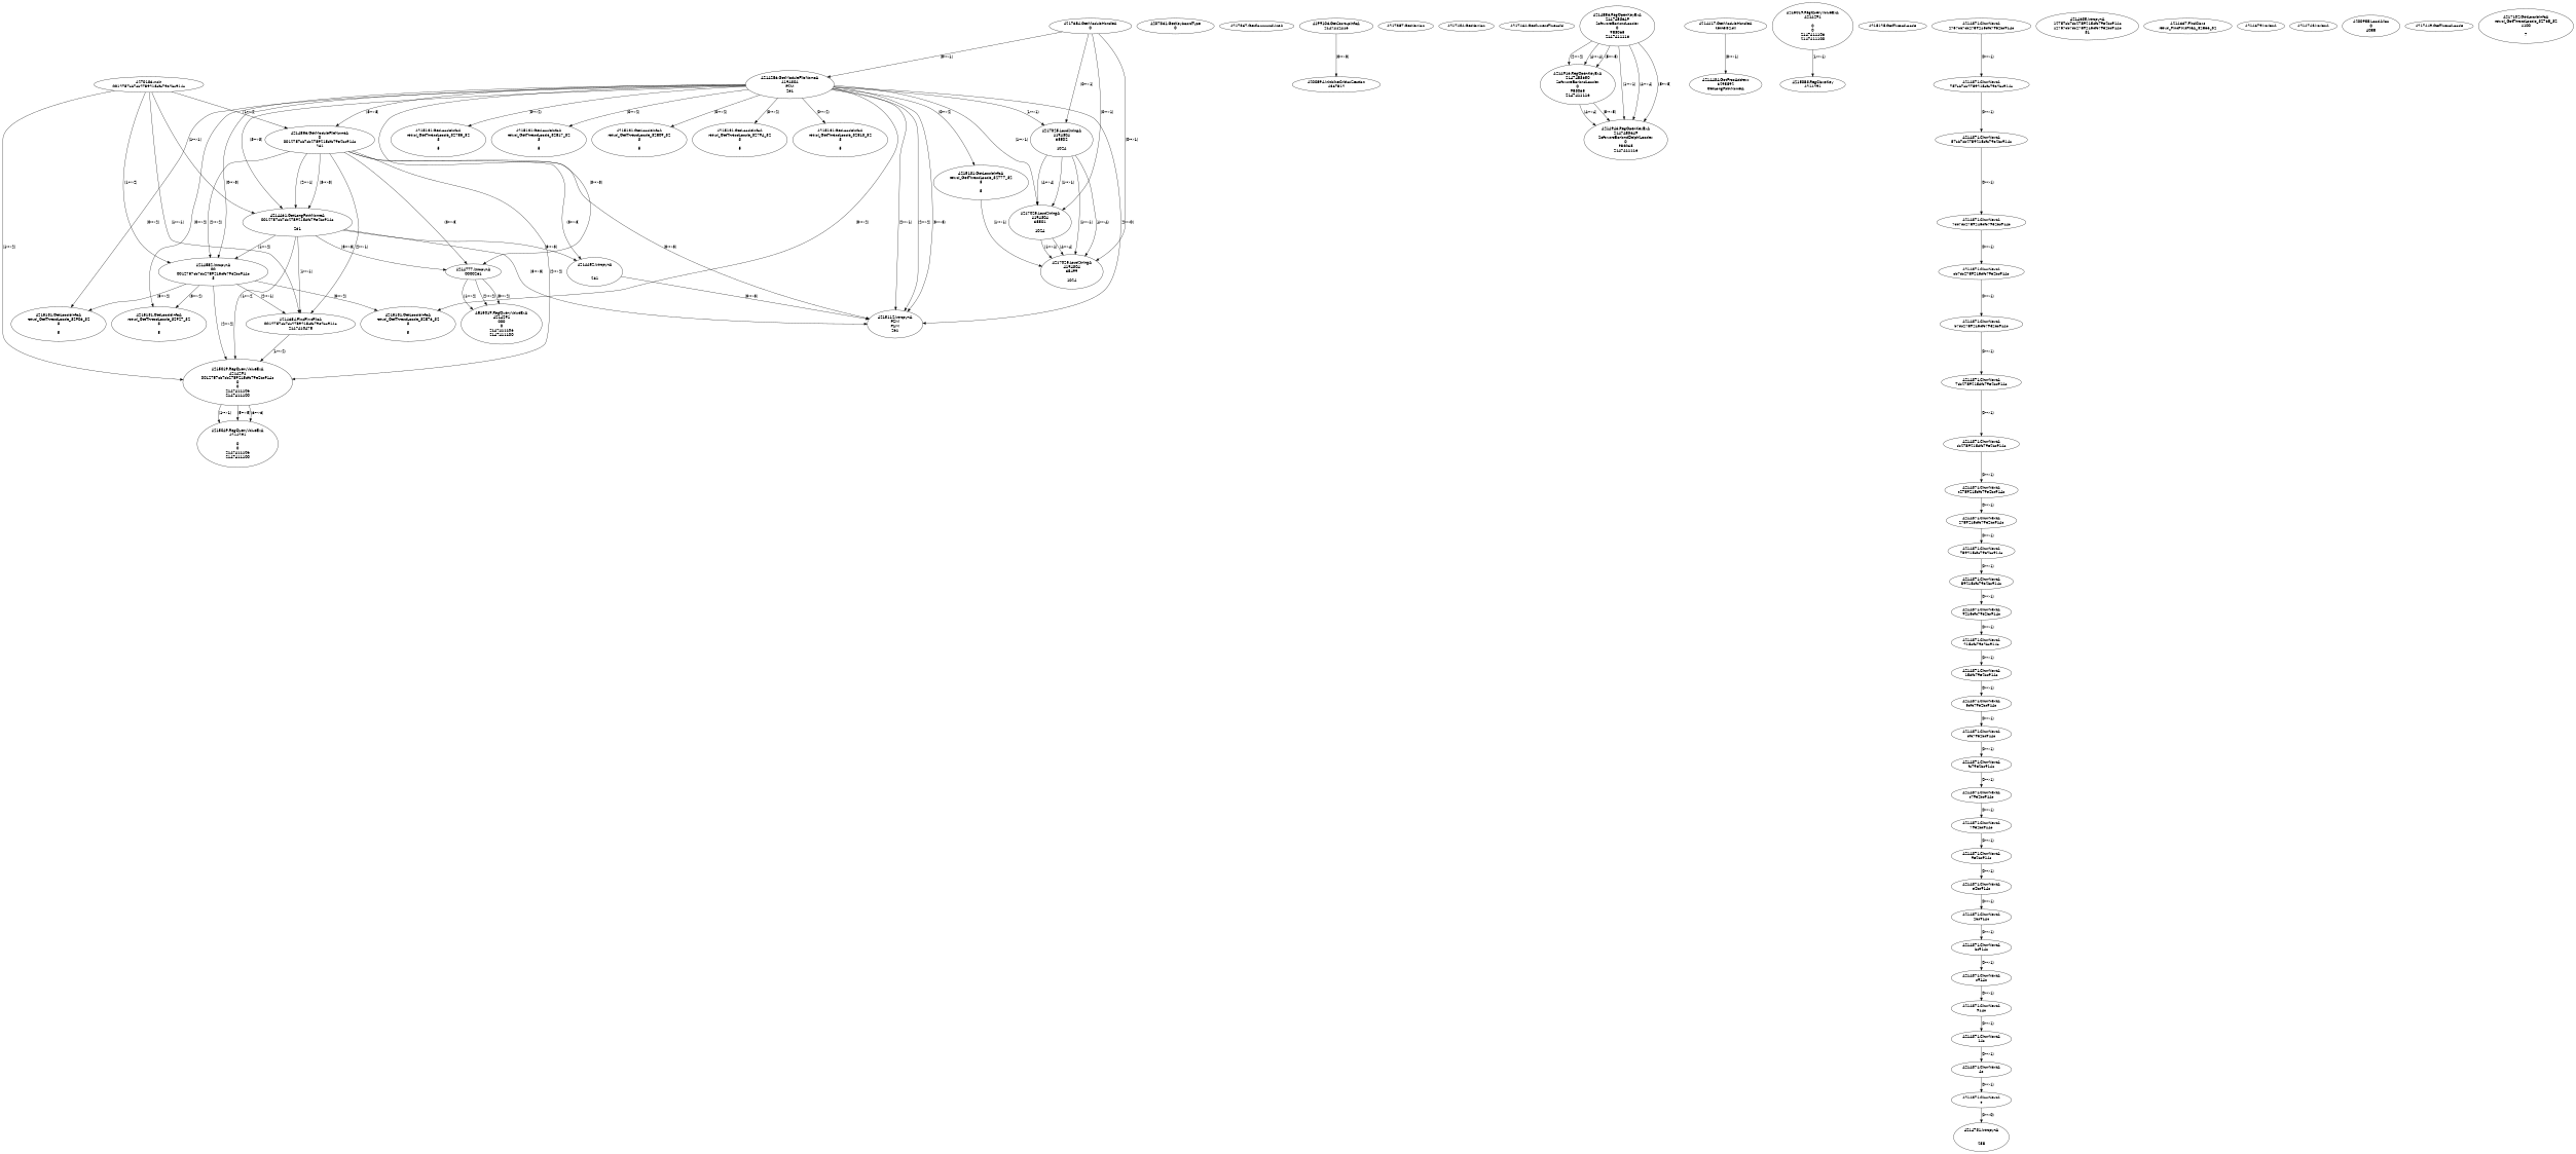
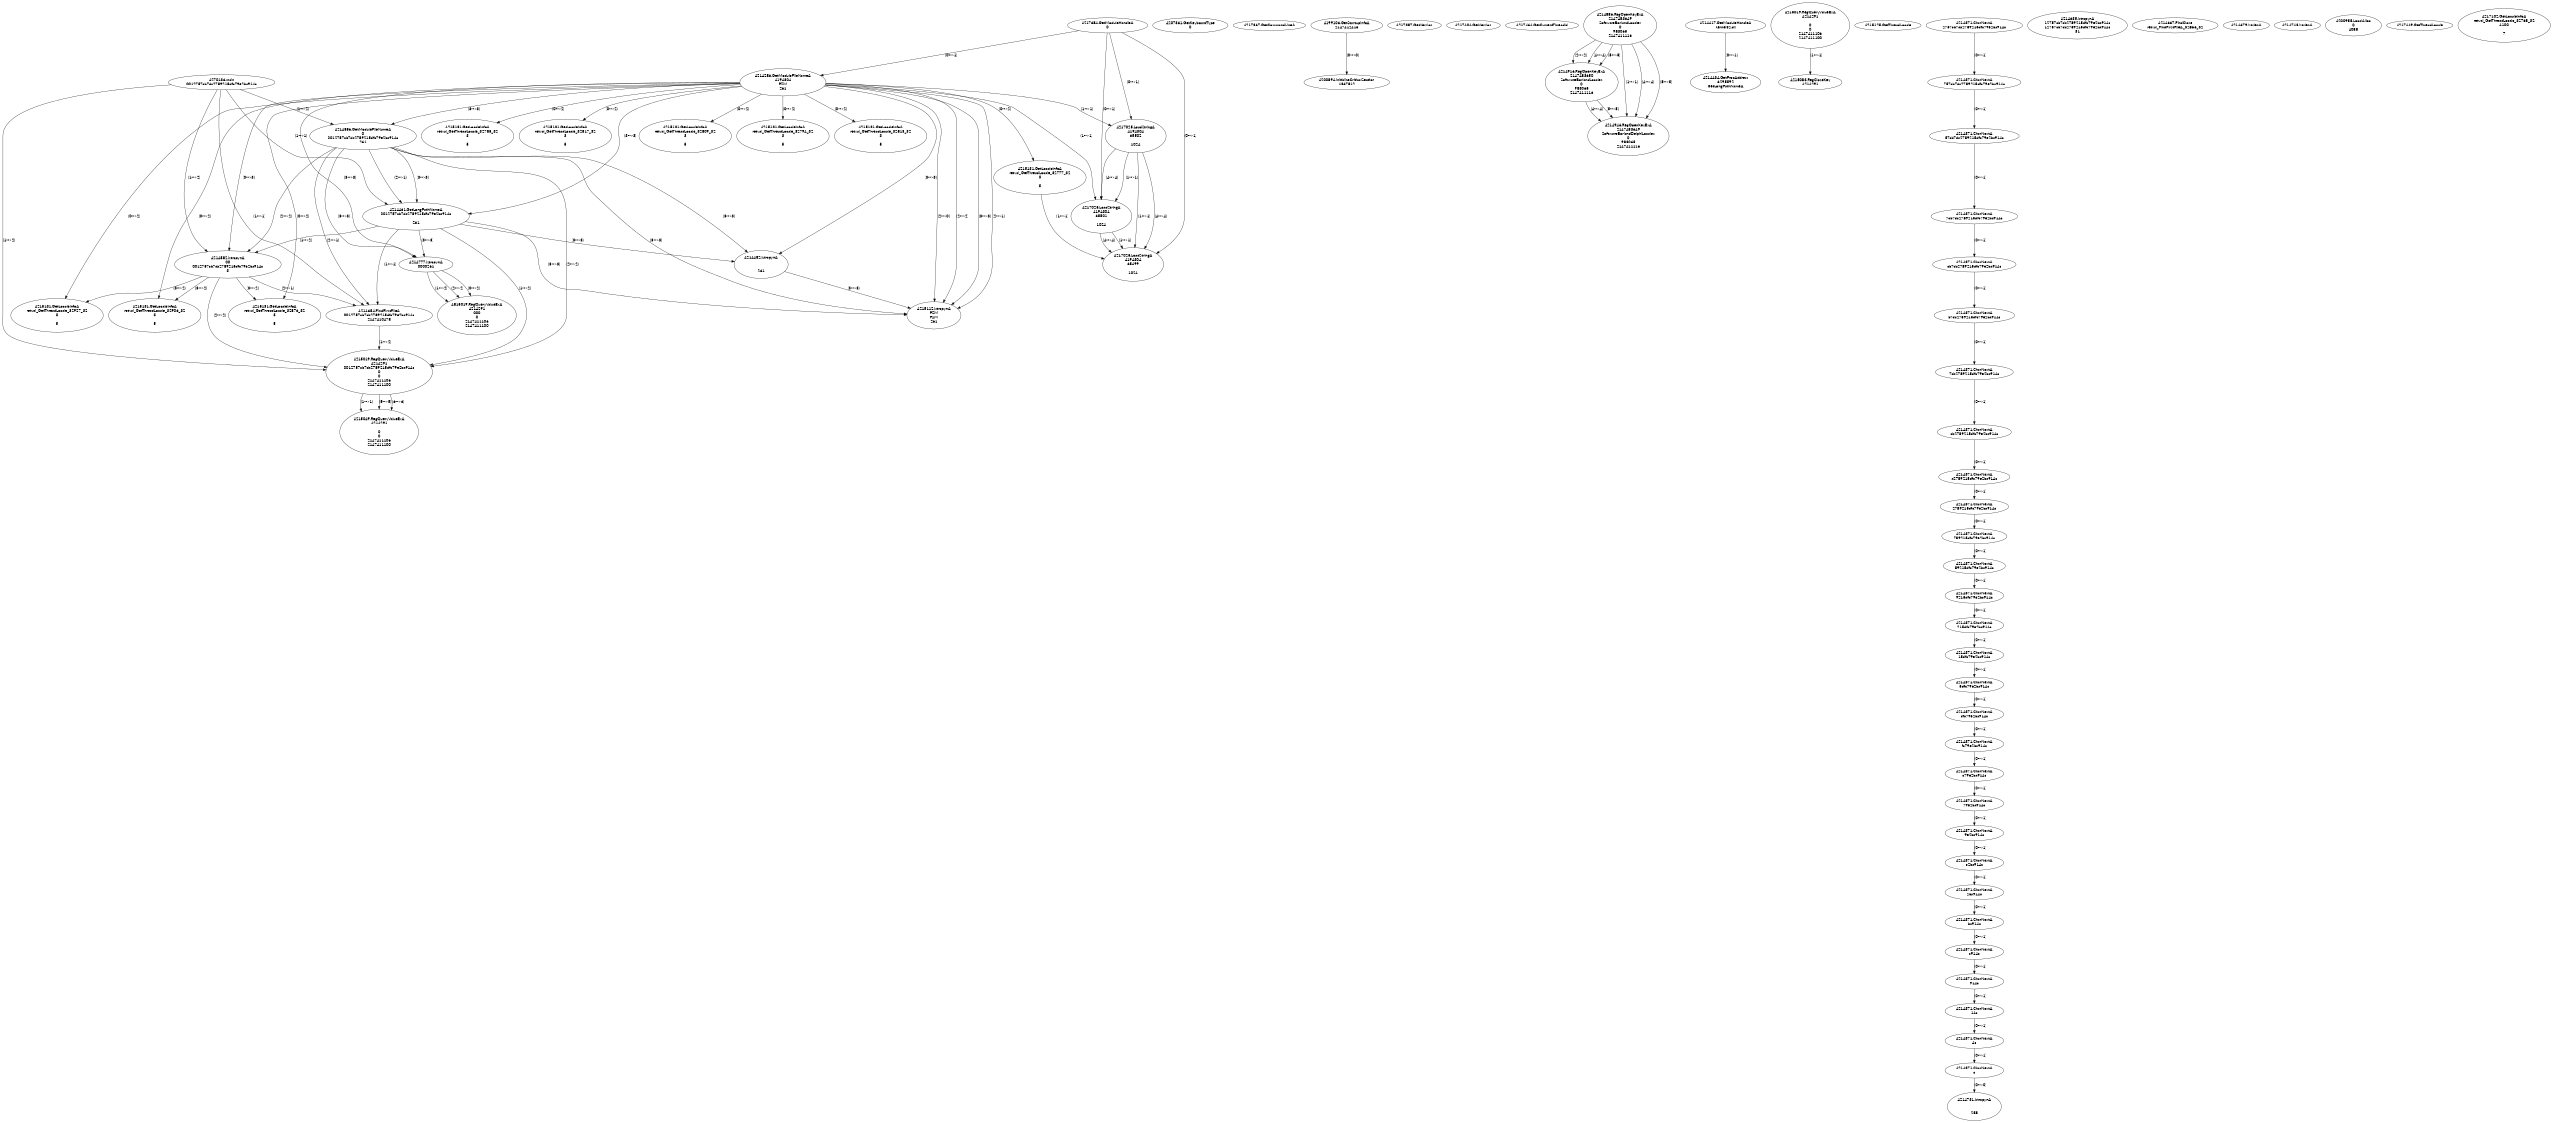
  digraph {
    fontname=Lato
    node [fontname=Lato]
    edge [fontname=Lato]
    n1 [label="4270136.main\n0012757cb7da2789215dfc79e2ba914c"]
    n2 [label="4214856.GetModuleFileNameA\n0\n0012757cb7da2789215dfc79e2ba914c\n261"]
    n3 [label="4214461.GetLongPathNameA\n0012757cb7da2789215dfc79e2ba914c\n\n261"]
    n4 [label="4214582.lstrcpynA\n00\n0012757cb7da2789215dfc79e2ba914c\n3"]
    n5 [label="4214654.FindFirstFileA\n0012757cb7da2789215dfc79e2ba914c\n2147410478"]
    n6 [label="4215019.RegQueryValueExA\n4214291\n0012757cb7da2789215dfc79e2ba914c\n0\n0\n2147411106\n2147411100"]
    n7 [label="4214482.lstrcpynA\n\n\n261"]
    n8 [label="4215112.lstrcpynA\nPZM\nPZM\n261"]
    n9 [label="4214777.lstrcpynA\n0000261"]
    n10 [label="4215131.GetLocaleInfoA\nretval_GetThreadLocale_32927_32\n3\n\n5"]
    n11 [label="4215131.GetLocaleInfoA\nretval_GetThreadLocale_32876_32\n3\n\n5"]
    n12 [label="4215131.GetLocaleInfoA\nretval_GetThreadLocale_32906_32\n3\n\n5"]
    n13 [label="4215049.RegQueryValueExA\n4214291\n\n0\n0\n2147411106\n2147411100"]
    n14 [label="4217684.GetModuleHandleA\n0"]
    n15 [label="4214286.GetModuleFileNameA\n4194304\nPZM\n261"]
    n16 [label="4217025.LoadStringA\n4194304\n65502\n\n1024"]
    n17 [label="4217025.LoadStringA\n4194304\n65501\n\n1024"]
    n18 [label="4217025.LoadStringA\n4194304\n65499\n\n1024"]
    n19 [label="4215131.GetLocaleInfoA\nretval_GetThreadLocale_32785_32\n3\n\n5"]
    n20 [label="4215131.GetLocaleInfoA\nretval_GetThreadLocale_32817_32\n3\n\n5"]
    n21 [label="4215131.GetLocaleInfoA\nretval_GetThreadLocale_32809_32\n3\n\n5"]
    n22 [label="4215131.GetLocaleInfoA\nretval_GetThreadLocale_32777_32\n3\n\n5"]
    n23 [label="4215131.GetLocaleInfoA\nretval_GetThreadLocale_32794_32\n3\n\n5"]
    n24 [label="4215131.GetLocaleInfoA\nretval_GetThreadLocale_32813_32\n3\n\n5"]
    n25 [label="4207361.GetKeyboardType\n0"]
    n26 [label="4217367.GetCommandLineA\n"]
    n27 [label="4199106.GetStartupInfoA\n2147412416"]
    n28 [label="4200894.InitializeCriticalSection\n4367812"]
    n29 [label="4217387.GetVersion\n"]
    n30 [label="4217404.GetVersion\n"]
    n31 [label="4217464.GetCurrentThreadId\n"]
    n32 [label="4815019.RegQueryValueExA\n4214291\n000\n0\n2147411106\n2147411100"]
    n33 [label="4214886.RegOpenKeyExA\n2147483649\nSoftware\Borland\Locales\n0\n983065\n2147411116"]
    n34 [label="4214916.RegOpenKeyExA\n2147483650\nSoftware\Borland\Locales\n0\n983065\n2147411116"]
    n35 [label="4214946.RegOpenKeyExA\n2147483649\nSoftware\Borland\Delphi\Locales\n0\n983065\n2147411116"]
    n36 [label="4214417.GetModuleHandleA\nkernel32.dll"]
    n37 [label="4214434.GetProcAddress\n6295592\nGetLongPathNameA"]
    n38 [label="4215019.RegQueryValueExA\n4214291\n\n0\n0\n2147411106\n2147411100"]
    n39 [label="4215083.RegCloseKey\n4214291"]
    n40 [label="4215125.GetThreadLocale\n"]
    n41 [label="4214371.CharNextA\n2757cb7da2789215dfc79e2ba914c"]
    n42 [label="4214371.CharNextA\n757cb7da2789215dfc79e2ba914c"]
    n43 [label="4214371.CharNextA\n57cb7da2789215dfc79e2ba914c"]
    n44 [label="4214371.CharNextA\n7cb7da2789215dfc79e2ba914c"]
    n45 [label="4214371.CharNextA\ncb7da2789215dfc79e2ba914c"]
    n46 [label="4214371.CharNextA\nb7da2789215dfc79e2ba914c"]
    n47 [label="4214371.CharNextA\n7da2789215dfc79e2ba914c"]
    n48 [label="4214371.CharNextA\nda2789215dfc79e2ba914c"]
    n49 [label="4214371.CharNextA\na2789215dfc79e2ba914c"]
    n50 [label="4214371.CharNextA\n2789215dfc79e2ba914c"]
    n51 [label="4214371.CharNextA\n789215dfc79e2ba914c"]
    n52 [label="4214371.CharNextA\n89215dfc79e2ba914c"]
    n53 [label="4214371.CharNextA\n9215dfc79e2ba914c"]
    n54 [label="4214371.CharNextA\n215dfc79e2ba914c"]
    n55 [label="4214371.CharNextA\n15dfc79e2ba914c"]
    n56 [label="4214371.CharNextA\n5dfc79e2ba914c"]
    n57 [label="4214371.CharNextA\ndfc79e2ba914c"]
    n58 [label="4214371.CharNextA\nfc79e2ba914c"]
    n59 [label="4214371.CharNextA\nc79e2ba914c"]
    n60 [label="4214371.CharNextA\n79e2ba914c"]
    n61 [label="4214371.CharNextA\n9e2ba914c"]
    n62 [label="4214371.CharNextA\ne2ba914c"]
    n63 [label="4214371.CharNextA\n2ba914c"]
    n64 [label="4214371.CharNextA\nba914c"]
    n65 [label="4214371.CharNextA\na914c"]
    n66 [label="4214371.CharNextA\n914c"]
    n67 [label="4214371.CharNextA\n14c"]
    n68 [label="4214371.CharNextA\n4c"]
    n69 [label="4214371.CharNextA\nc"]
    n70 [label="4214731.lstrcpynA\n\n\n258"]
    n71 [label="4214635.lstrcpynA\n12757cb7da2789215dfc79e2ba914c\n12757cb7da2789215dfc79e2ba914c\n31"]
    n72 [label="4214667.FindClose\nretval_FindFirstFileA_32866_32"]
    n73 [label="4214679.lstrlenA\n"]
    n74 [label="4214743.lstrlenA\n"]
    n75 [label="4200955.LocalAlloc\n0\n4088"]
    n76 [label="4217449.GetThreadLocale\n"]
    n77 [label="4217102.GetLocaleInfoA\nretval_GetThreadLocale_32768_32\n4100\n\n7"]
    n1 -> n2 [label="(1-->2)"]
    n1 -> n3 [label="(1-->1)"]
    n1 -> n4 [label="(1-->2)"]
    n1 -> n5 [label="(1-->1)"]
    n1 -> n6 [label="(1-->2)"]
    n2 -> n3 [label="(2-->1)"]
    n2 -> n3 [label="(3-->3)"]
    n2 -> n4 [label="(2-->2)"]
    n2 -> n5 [label="(2-->1)"]
    n2 -> n6 [label="(2-->2)"]
    n2 -> n7 [label="(3-->3)"]
    n2 -> n8 [label="(3-->3)"]
    n2 -> n9 [label="(3-->3)"]
    n3 -> n4 [label="(1-->2)"]
    n3 -> n5 [label="(1-->1)"]
    n3 -> n6 [label="(1-->2)"]
    n3 -> n7 [label="(3-->3)"]
    n3 -> n8 [label="(3-->3)"]
    n3 -> n9 [label="(3-->3)"]
    n4 -> n5 [label="(2-->1)"]
    n4 -> n6 [label="(2-->2)"]
    n4 -> n10 [label="(3-->2)"]
    n4 -> n11 [label="(3-->2)"]
    n4 -> n12 [label="(3-->2)"]
    n5 -> n6 [label="(1-->2)"]
    n6 -> n13 [label="(1-->1)"]
    n6 -> n13 [label="(5-->5)"]
    n6 -> n13 [label="(6-->6)"]
    n7 -> n8 [label="(3-->3)"]
    n9 -> n32 [label="(1-->2)"]
    n9 -> n32 [label="(2-->2)"]
    n9 -> n32 [label="(0-->2)"]
    n14 -> n15 [label="(0-->1)"]
    n14 -> n16 [label="(0-->1)"]
    n14 -> n17 [label="(0-->1)"]
    n14 -> n18 [label="(0-->1)"]
    n15 -> n2 [label="(3-->3)"]
    n15 -> n3 [label="(3-->3)"]
    n15 -> n4 [label="(0-->3)"]
+   n15 -> n7 [label="(3-->3)"]
    n15 -> n8 [label="(2-->1)"]
    n15 -> n8 [label="(2-->2)"]
    n15 -> n8 [label="(3-->3)"]
    n15 -> n8 [label="(2-->0)"]
    n15 -> n9 [label="(3-->3)"]
    n15 -> n10 [label="(0-->2)"]
    n15 -> n11 [label="(0-->2)"]
    n15 -> n12 [label="(0-->2)"]
    n15 -> n16 [label="(1-->1)"]
    n15 -> n17 [label="(1-->1)"]
    n15 -> n19 [label="(0-->2)"]
    n15 -> n20 [label="(0-->2)"]
    n15 -> n21 [label="(0-->2)"]
    n15 -> n22 [label="(0-->2)"]
    n15 -> n23 [label="(0-->2)"]
    n15 -> n24 [label="(0-->2)"]
    n16 -> n17 [label="(1-->1)"]
    n16 -> n17 [label="(4-->4)"]
    n16 -> n18 [label="(1-->1)"]
    n16 -> n18 [label="(4-->4)"]
    n17 -> n18 [label="(1-->1)"]
    n17 -> n18 [label="(4-->4)"]
    n22 -> n18 [label="(1-->1)"]
    n27 -> n28 [label="(0-->0)"]
    n33 -> n34 [label="(2-->2)"]
    n33 -> n34 [label="(4-->4)"]
    n33 -> n34 [label="(5-->5)"]
    n33 -> n35 [label="(1-->1)"]
    n33 -> n35 [label="(4-->4)"]
    n33 -> n35 [label="(5-->5)"]
    n34 -> n35 [label="(4-->4)"]
    n34 -> n35 [label="(5-->5)"]
    n36 -> n37 [label="(0-->1)"]
    n38 -> n39 [label="(1-->1)"]
    n41 -> n42 [label="(0-->1)"]
    n42 -> n43 [label="(0-->1)"]
    n43 -> n44 [label="(0-->1)"]
    n44 -> n45 [label="(0-->1)"]
    n45 -> n46 [label="(0-->1)"]
    n46 -> n47 [label="(0-->1)"]
    n47 -> n48 [label="(0-->1)"]
    n48 -> n49 [label="(0-->1)"]
    n49 -> n50 [label="(0-->1)"]
    n50 -> n51 [label="(0-->1)"]
    n51 -> n52 [label="(0-->1)"]
    n52 -> n53 [label="(0-->1)"]
    n53 -> n54 [label="(0-->1)"]
    n54 -> n55 [label="(0-->1)"]
    n55 -> n56 [label="(0-->1)"]
    n56 -> n57 [label="(0-->1)"]
    n57 -> n58 [label="(0-->1)"]
    n58 -> n59 [label="(0-->1)"]
    n59 -> n60 [label="(0-->1)"]
    n60 -> n61 [label="(0-->1)"]
    n61 -> n62 [label="(0-->1)"]
    n62 -> n63 [label="(0-->1)"]
    n63 -> n64 [label="(0-->1)"]
    n64 -> n65 [label="(0-->1)"]
    n65 -> n66 [label="(0-->1)"]
    n66 -> n67 [label="(0-->1)"]
    n67 -> n68 [label="(0-->1)"]
    n68 -> n69 [label="(0-->1)"]
    n69 -> n70 [label="(0-->0)"]
  }
